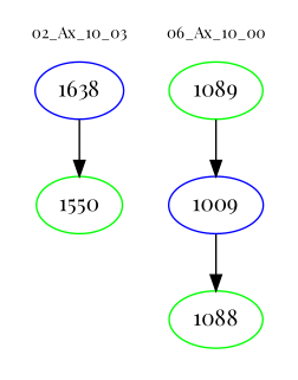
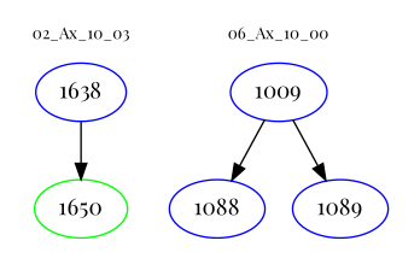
  digraph {
    fontname="Playfair Display"
    node [color=blue fontname="Playfair Display"]
    edge [color=black fontname="Playfair Display"]
    n1 [label=1638]
-   n2 [color=green label=1550]
+   n2 [color=green label=1650]
    n3 [label=1009]
-   n4 [color=green label=1088]
-   n5 [color=green label=1089]
+   n4 [label=1088]
+   n5 [label=1089]
    subgraph cluster_1 {
      color=white
      fontsize=10
      label="02_Ax_10_03"
      n1
      n2
    }
    subgraph cluster_2 {
      color=white
      fontsize=10
      label="06_Ax_10_00"
      n3
      n4
      n5
    }
    n1 -> n2
    n3 -> n4
-   n5 -> n3
+   n3 -> n5
  }
